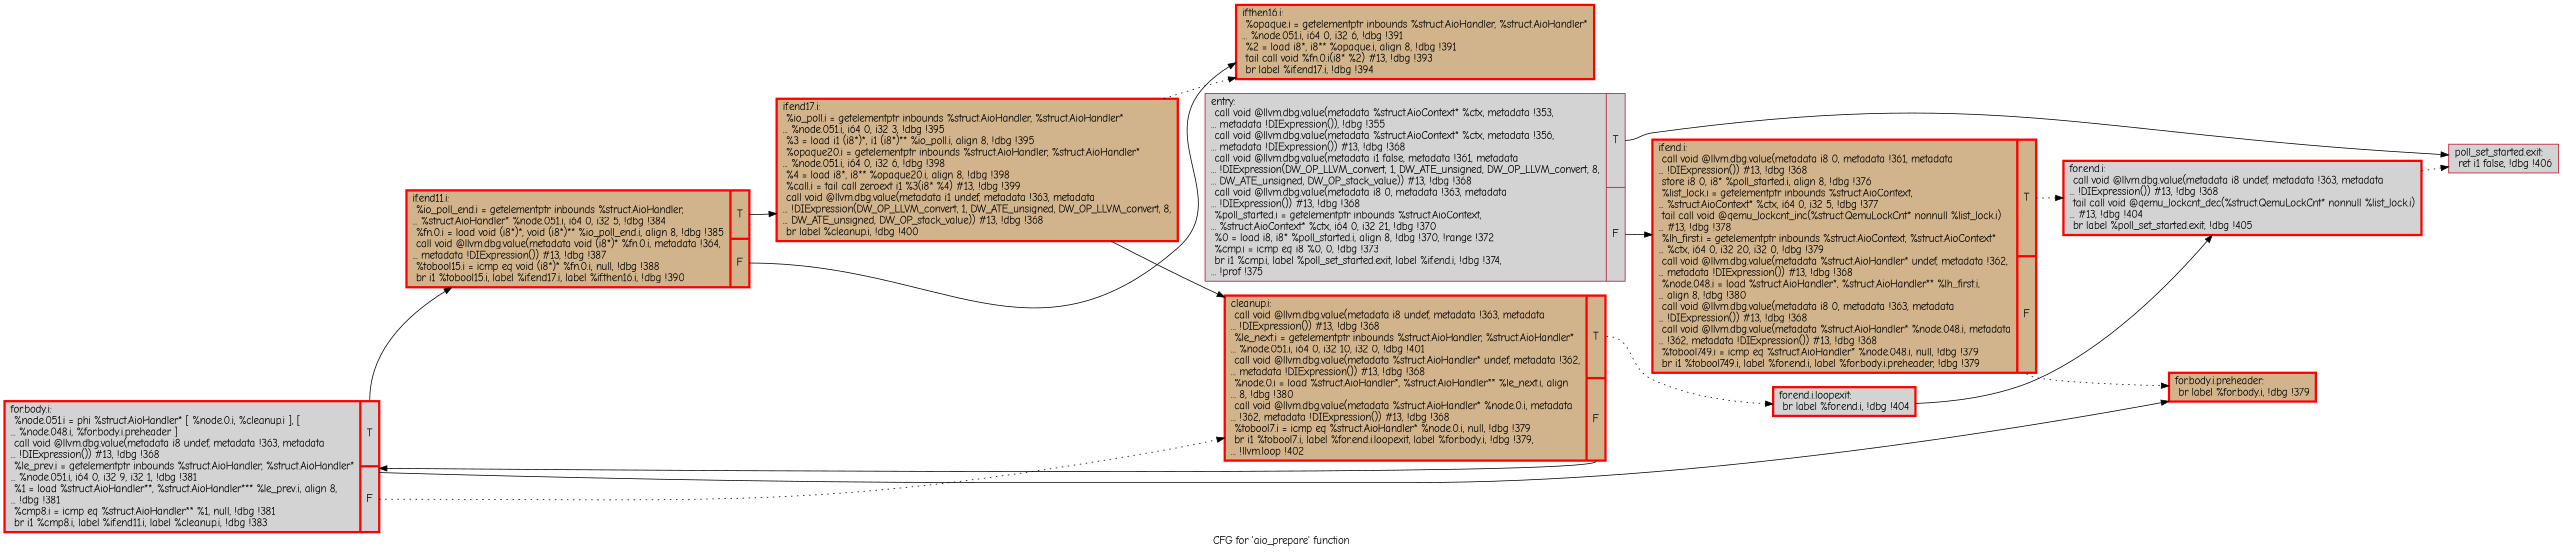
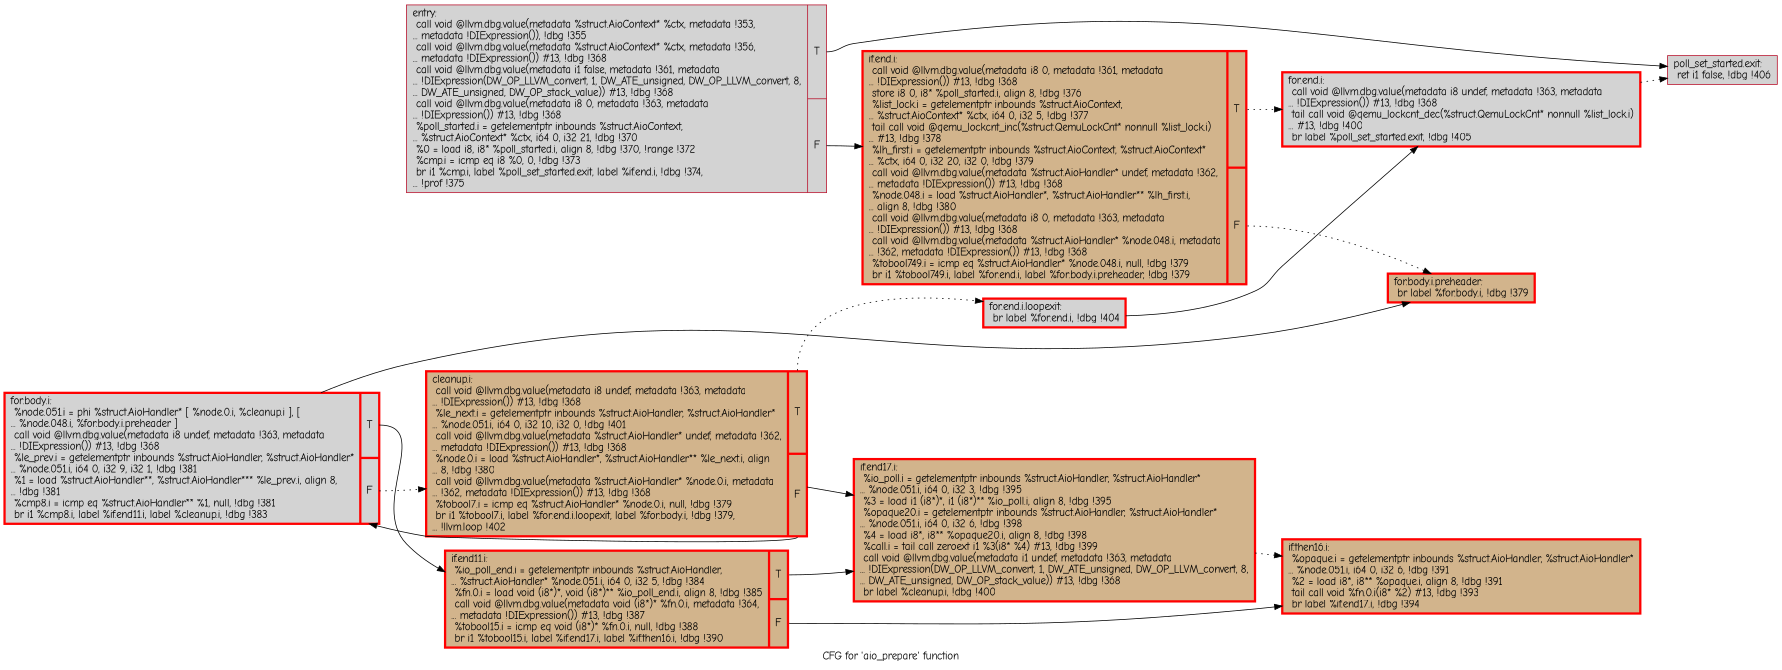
  digraph {
    fontname="Comic Neue"
    label="CFG for 'aio_prepare' function"
    rankdir=LR
    node [color=red fillcolor=tan fontname="Comic Neue" shape=record style=filled penwidth=3.0]
    edge [fontname="Comic Neue" style=solid]
    n1 [color="#b70d28ff" fillcolor=lightgrey label="{entry:\l  call void @llvm.dbg.value(metadata %struct.AioContext* %ctx, metadata !353,\l... metadata !DIExpression()), !dbg !355\l  call void @llvm.dbg.value(metadata %struct.AioContext* %ctx, metadata !356,\l... metadata !DIExpression()) #13, !dbg !368\l  call void @llvm.dbg.value(metadata i1 false, metadata !361, metadata\l... !DIExpression(DW_OP_LLVM_convert, 1, DW_ATE_unsigned, DW_OP_LLVM_convert, 8,\l... DW_ATE_unsigned, DW_OP_stack_value)) #13, !dbg !368\l  call void @llvm.dbg.value(metadata i8 0, metadata !363, metadata\l... !DIExpression()) #13, !dbg !368\l  %poll_started.i = getelementptr inbounds %struct.AioContext,\l... %struct.AioContext* %ctx, i64 0, i32 21, !dbg !370\l  %0 = load i8, i8* %poll_started.i, align 8, !dbg !370, !range !372\l  %cmp.i = icmp eq i8 %0, 0, !dbg !373\l  br i1 %cmp.i, label %poll_set_started.exit, label %if.end.i, !dbg !374,\l... !prof !375\l|{<s0>T|<s1>F}}" penwidth=""]
    n2 [color="#b70d28ff" fillcolor=lightgrey label="{poll_set_started.exit:                            \l  ret i1 false, !dbg !406\l}" penwidth=""]
    n3 [label="{if.end.i:                                         \l  call void @llvm.dbg.value(metadata i8 0, metadata !361, metadata\l... !DIExpression()) #13, !dbg !368\l  store i8 0, i8* %poll_started.i, align 8, !dbg !376\l  %list_lock.i = getelementptr inbounds %struct.AioContext,\l... %struct.AioContext* %ctx, i64 0, i32 5, !dbg !377\l  tail call void @qemu_lockcnt_inc(%struct.QemuLockCnt* nonnull %list_lock.i)\l... #13, !dbg !378\l  %lh_first.i = getelementptr inbounds %struct.AioContext, %struct.AioContext*\l... %ctx, i64 0, i32 20, i32 0, !dbg !379\l  call void @llvm.dbg.value(metadata %struct.AioHandler* undef, metadata !362,\l... metadata !DIExpression()) #13, !dbg !368\l  %node.048.i = load %struct.AioHandler*, %struct.AioHandler** %lh_first.i,\l... align 8, !dbg !380\l  call void @llvm.dbg.value(metadata i8 0, metadata !363, metadata\l... !DIExpression()) #13, !dbg !368\l  call void @llvm.dbg.value(metadata %struct.AioHandler* %node.048.i, metadata\l... !362, metadata !DIExpression()) #13, !dbg !368\l  %tobool749.i = icmp eq %struct.AioHandler* %node.048.i, null, !dbg !379\l  br i1 %tobool749.i, label %for.end.i, label %for.body.i.preheader, !dbg !379\l|{<s0>T|<s1>F}}"]
-   n4 [fillcolor=lightgrey label="{for.end.i:                                        \l  call void @llvm.dbg.value(metadata i8 undef, metadata !363, metadata\l... !DIExpression()) #13, !dbg !368\l  tail call void @qemu_lockcnt_dec(%struct.QemuLockCnt* nonnull %list_lock.i)\l... #13, !dbg !404\l  br label %poll_set_started.exit, !dbg !405\l}"]
+   n4 [fillcolor=lightgrey label="{for.end.i:                                        \l  call void @llvm.dbg.value(metadata i8 undef, metadata !363, metadata\l... !DIExpression()) #13, !dbg !368\l  tail call void @qemu_lockcnt_dec(%struct.QemuLockCnt* nonnull %list_lock.i)\l... #13, !dbg !400\l  br label %poll_set_started.exit, !dbg !405\l}"]
    n5 [label="{for.body.i.preheader:                             \l  br label %for.body.i, !dbg !379\l}"]
    n6 [fillcolor=lightgrey label="{for.body.i:                                       \l  %node.051.i = phi %struct.AioHandler* [ %node.0.i, %cleanup.i ], [\l... %node.048.i, %for.body.i.preheader ]\l  call void @llvm.dbg.value(metadata i8 undef, metadata !363, metadata\l... !DIExpression()) #13, !dbg !368\l  %le_prev.i = getelementptr inbounds %struct.AioHandler, %struct.AioHandler*\l... %node.051.i, i64 0, i32 9, i32 1, !dbg !381\l  %1 = load %struct.AioHandler**, %struct.AioHandler*** %le_prev.i, align 8,\l... !dbg !381\l  %cmp8.i = icmp eq %struct.AioHandler** %1, null, !dbg !381\l  br i1 %cmp8.i, label %if.end11.i, label %cleanup.i, !dbg !383\l|{<s0>T|<s1>F}}"]
    n7 [label="{if.end11.i:                                       \l  %io_poll_end.i = getelementptr inbounds %struct.AioHandler,\l... %struct.AioHandler* %node.051.i, i64 0, i32 5, !dbg !384\l  %fn.0.i = load void (i8*)*, void (i8*)** %io_poll_end.i, align 8, !dbg !385\l  call void @llvm.dbg.value(metadata void (i8*)* %fn.0.i, metadata !364,\l... metadata !DIExpression()) #13, !dbg !387\l  %tobool15.i = icmp eq void (i8*)* %fn.0.i, null, !dbg !388\l  br i1 %tobool15.i, label %if.end17.i, label %if.then16.i, !dbg !390\l|{<s0>T|<s1>F}}"]
    n8 [label="{cleanup.i:                                        \l  call void @llvm.dbg.value(metadata i8 undef, metadata !363, metadata\l... !DIExpression()) #13, !dbg !368\l  %le_next.i = getelementptr inbounds %struct.AioHandler, %struct.AioHandler*\l... %node.051.i, i64 0, i32 10, i32 0, !dbg !401\l  call void @llvm.dbg.value(metadata %struct.AioHandler* undef, metadata !362,\l... metadata !DIExpression()) #13, !dbg !368\l  %node.0.i = load %struct.AioHandler*, %struct.AioHandler** %le_next.i, align\l... 8, !dbg !380\l  call void @llvm.dbg.value(metadata %struct.AioHandler* %node.0.i, metadata\l... !362, metadata !DIExpression()) #13, !dbg !368\l  %tobool7.i = icmp eq %struct.AioHandler* %node.0.i, null, !dbg !379\l  br i1 %tobool7.i, label %for.end.i.loopexit, label %for.body.i, !dbg !379,\l... !llvm.loop !402\l|{<s0>T|<s1>F}}"]
    n9 [label="{if.end17.i:                                       \l  %io_poll.i = getelementptr inbounds %struct.AioHandler, %struct.AioHandler*\l... %node.051.i, i64 0, i32 3, !dbg !395\l  %3 = load i1 (i8*)*, i1 (i8*)** %io_poll.i, align 8, !dbg !395\l  %opaque20.i = getelementptr inbounds %struct.AioHandler, %struct.AioHandler*\l... %node.051.i, i64 0, i32 6, !dbg !398\l  %4 = load i8*, i8** %opaque20.i, align 8, !dbg !398\l  %call.i = tail call zeroext i1 %3(i8* %4) #13, !dbg !399\l  call void @llvm.dbg.value(metadata i1 undef, metadata !363, metadata\l... !DIExpression(DW_OP_LLVM_convert, 1, DW_ATE_unsigned, DW_OP_LLVM_convert, 8,\l... DW_ATE_unsigned, DW_OP_stack_value)) #13, !dbg !368\l  br label %cleanup.i, !dbg !400\l}"]
    n10 [label="{if.then16.i:                                      \l  %opaque.i = getelementptr inbounds %struct.AioHandler, %struct.AioHandler*\l... %node.051.i, i64 0, i32 6, !dbg !391\l  %2 = load i8*, i8** %opaque.i, align 8, !dbg !391\l  tail call void %fn.0.i(i8* %2) #13, !dbg !393\l  br label %if.end17.i, !dbg !394\l}"]
    n11 [fillcolor=lightgrey label="{for.end.i.loopexit:                               \l  br label %for.end.i, !dbg !404\l}"]
    n1 -> n2 [tailport=s0]
    n1 -> n3 [tailport=s1]
    n3 -> n4 [style=dotted tailport=s0]
    n3 -> n5 [style=dotted tailport=s1]
    n4 -> n2 [style=dotted]
    n6 -> n5
    n6 -> n7 [tailport=s0]
    n6 -> n8 [style=dotted tailport=s1]
    n7 -> n9 [tailport=s0]
    n7 -> n10 [tailport=s1]
    n8 -> n6 [tailport=s1]
    n8 -> n11 [style=dotted tailport=s0]
-   n9 -> n8
+   n8 -> n9
    n9 -> n10 [style=dotted]
    n11 -> n4
  }
